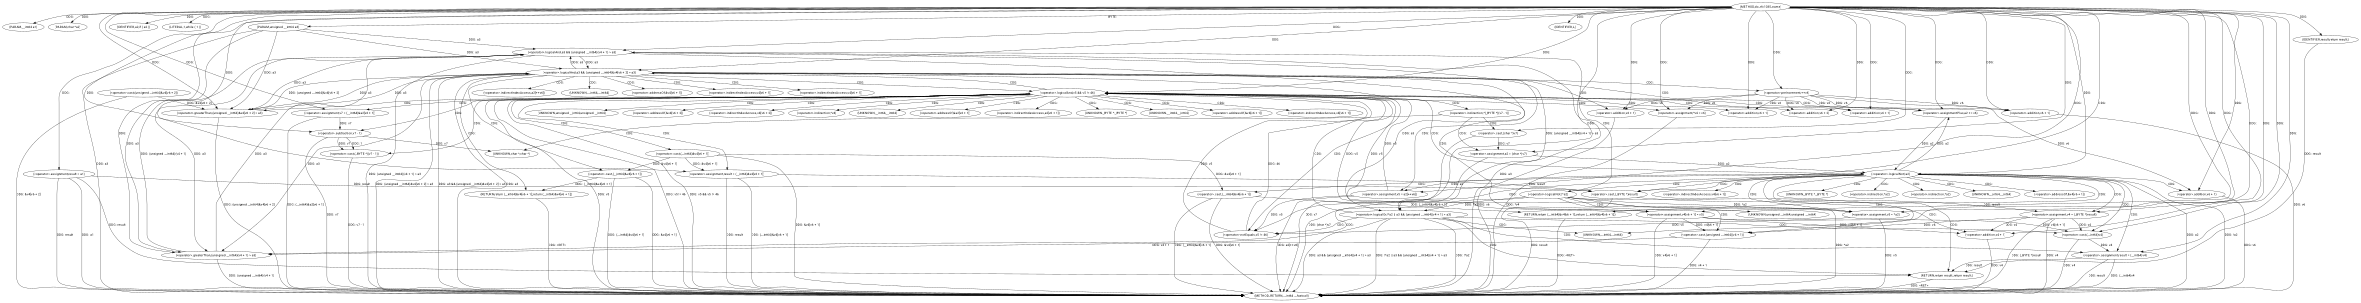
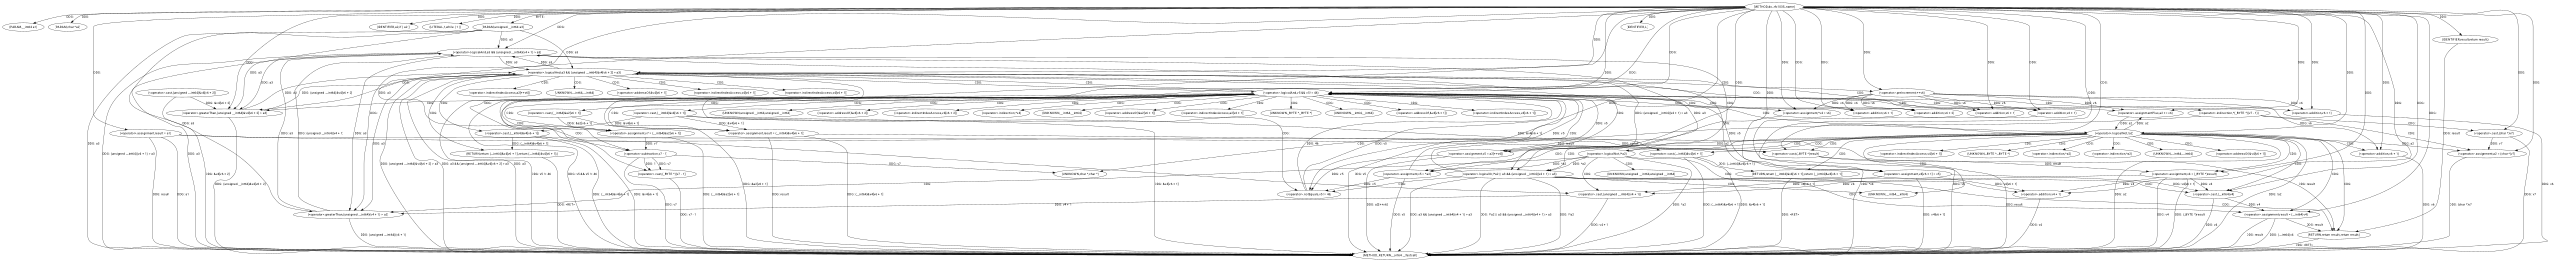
  digraph {
    fontname=Roboto
    node [fontname=Roboto]
    edge [fontname=Roboto]
    n1 [label="(METHOD,do_rfc1035_name)"]
    n2 [label="(PARAM,__int64 a1)"]
    n3 [label="(PARAM,char *a2)"]
    n4 [label="(PARAM,unsigned __int64 a3)"]
    n5 [label="(<operator>.assignment,result = a1)"]
    n6 [label="(IDENTIFIER,a2,if ( a2 ))"]
    n7 [label="(LITERAL,1,while ( 1 ))"]
    n8 [label="(<operator>.assignment,v4 = (_BYTE *)result)"]
    n9 [label="(<operator>.cast,(_BYTE *)result)"]
    n10 [label="(<operator>.assignment,v5 = *a2)"]
    n11 [label="(<operator>.logicalAnd,a3 && (unsigned __int64)(v4 + 1) > a3)"]
    n12 [label="(<operator>.greaterThan,(unsigned __int64)(v4 + 1) > a3)"]
    n13 [label="(<operator>.cast,(unsigned __int64)(v4 + 1))"]
    n14 [label="(<operator>.addition,v4 + 1)"]
    n15 [label="(IDENTIFIER,L,)"]
    n16 [label="(<operator>.logicalAnd,v5 && v5 != 46)"]
    n17 [label="(<operator>.notEquals,v5 != 46)"]
    n18 [label="(<operator>.logicalAnd,a3 && (unsigned __int64)&v4[v6 + 2] > a3)"]
    n19 [label="(<operator>.greaterThan,(unsigned __int64)&v4[v6 + 2] > a3)"]
    n20 [label="(<operator>.addition,v6 + 2)"]
    n21 [label="(<operator>.addition,v6 + 1)"]
    n22 [label="(<operator>.assignment,v4[v6 + 1] = v5)"]
    n23 [label="(<operator>.addition,v6 + 1)"]
    n24 [label="(<operator>.assignment,v5 = a2[++v6])"]
    n25 [label="(<operator>.preIncrement,++v6)"]
    n26 [label="(<operator>.assignment,*v4 = v6)"]
    n27 [label="(<operator>.assignment,v7 = (__int64)&a2[v6 + 1])"]
    n28 [label="(<operator>.addition,v6 + 1)"]
    n29 [label="(<operator>.assignmentPlus,a2 += v6)"]
    n30 [label="(<operator>.subtraction,v7 - 1)"]
    n31 [label="(<operator>.assignment,a2 = (char *)v7)"]
    n32 [label="(<operator>.cast,(char *)v7)"]
    n33 [label="(<operator>.assignment,result = (__int64)&v4[v6 + 1])"]
    n34 [label="(<operator>.addition,v6 + 1)"]
    n35 [label="(<operator>.logicalNot,!a2)"]
    n36 [label="(<operator>.addition,v6 + 1)"]
    n37 [label="(<operator>.assignment,result = (__int64)v4)"]
    n38 [label="(<operator>.cast,(__int64)v4)"]
    n39 [label="(IDENTIFIER,result,return result;)"]
    n40 [label="(METHOD_RETURN,__int64 __fastcall)"]
    n41 [label="(RETURN,return result;,return result;)"]
    n42 [label="(<operator>.logicalOr,!*a2 || a3 && (unsigned __int64)(v4 + 1) > a3)"]
+   n43 [label="(<operator>.cast,(__int64)&a2[v6 + 1])"]
    n44 [label="(<operator>.cast,(_BYTE *)(v7 - 1))"]
    n45 [label="(<operator>.cast,(__int64)&v4[v6 + 1])"]
    n46 [label="(UNKNOWN,unsigned __int64,unsigned __int64)"]
    n47 [label="(<operator>.addressOf,&v4[v6 + 2])"]
    n48 [label="(<operator>.indirectIndexAccess,v4[v6 + 2])"]
    n49 [label="(<operator>.indirection,*v4)"]
    n50 [label="(UNKNOWN,__int64,__int64)"]
    n51 [label="(<operator>.addressOf,&a2[v6 + 1])"]
    n52 [label="(<operator>.indirectIndexAccess,a2[v6 + 1])"]
    n53 [label="(<operator>.indirection,*(_BYTE *)(v7 - 1))"]
    n54 [label="(UNKNOWN,_BYTE *,_BYTE *)"]
    n55 [label="(UNKNOWN,__int64,__int64)"]
    n56 [label="(<operator>.addressOf,&v4[v6 + 1])"]
    n57 [label="(<operator>.indirectIndexAccess,v4[v6 + 1])"]
    n58 [label="(RETURN,return (__int64)&v4[v6 + 1];,return (__int64)&v4[v6 + 1];)"]
    n59 [label="(<operator>.cast,(__int64)&v4[v6 + 1])"]
    n60 [label="(UNKNOWN,__int64,__int64)"]
    n61 [label="(<operator>.addressOf,&v4[v6 + 1])"]
    n62 [label="(<operator>.indirectIndexAccess,v4[v6 + 1])"]
    n63 [label="(<operator>.indirectIndexAccess,v4[v6 + 1])"]
    n64 [label="(<operator>.indirectIndexAccess,a2[++v6])"]
    n65 [label="(UNKNOWN,char *,char *)"]
    n66 [label="(UNKNOWN,__int64,__int64)"]
    n67 [label="(<operator>.logicalNot,!*a2)"]
    n68 [label="(<operator>.cast,(__int64)&v4[v6 + 1])"]
    n69 [label="(RETURN,return (__int64)&v4[v6 + 1];,return (__int64)&v4[v6 + 1];)"]
    n70 [label="(UNKNOWN,_BYTE *,_BYTE *)"]
    n71 [label="(<operator>.indirection,*a2)"]
    n72 [label="(<operator>.indirection,*a2)"]
    n73 [label="(UNKNOWN,__int64,__int64)"]
    n74 [label="(<operator>.addressOf,&v4[v6 + 1])"]
    n75 [label="(<operator>.indirectIndexAccess,v4[v6 + 1])"]
    n76 [label="(UNKNOWN,unsigned __int64,unsigned __int64)"]
    n77 [label="(<operator>.cast,(unsigned __int64)&v4[v6 + 2])"]
    n1 -> n2 [label="DDG: "]
    n1 -> n3 [label="DDG: "]
    n1 -> n4 [label="BYTE: "]
    n1 -> n5 [label="DDG: "]
    n1 -> n6 [label="DDG: "]
    n1 -> n7 [label="DDG: "]
    n1 -> n8 [label="DDG: "]
    n1 -> n9 [label="CDG: "]
    n1 -> n10 [label="DDG: "]
    n1 -> n11 [label="DDG: "]
    n1 -> n12 [label="DDG: "]
    n1 -> n13 [label="DDG: "]
    n1 -> n14 [label="DDG: "]
    n1 -> n15 [label="DDG: "]
    n1 -> n16 [label="DDG: "]
    n1 -> n17 [label="DDG: "]
    n1 -> n18 [label="DDG: "]
    n1 -> n19 [label="DDG: "]
    n1 -> n20 [label="DDG: "]
    n1 -> n21 [label="DDG: "]
    n1 -> n22 [label="DDG: "]
    n1 -> n23 [label="DDG: "]
    n1 -> n24 [label="DDG: "]
    n1 -> n25 [label="DDG: "]
    n1 -> n26 [label="DDG: "]
    n1 -> n27 [label="DDG: "]
    n1 -> n28 [label="DDG: "]
    n1 -> n29 [label="DDG: "]
    n1 -> n30 [label="DDG: "]
    n1 -> n31 [label="DDG: "]
    n1 -> n32 [label="DDG: "]
    n1 -> n33 [label="DDG: "]
    n1 -> n34 [label="DDG: "]
    n1 -> n35 [label="DDG: "]
    n1 -> n36 [label="DDG: "]
    n1 -> n37 [label="DDG: "]
    n1 -> n38 [label="DDG: "]
    n1 -> n39 [label="DDG: "]
    n4 -> n11 [label="DDG: a3"]
    n4 -> n12 [label="DDG: a3"]
    n4 -> n18 [label="DDG: a3"]
    n4 -> n19 [label="DDG: a3"]
    n4 -> n40 [label="DDG: a3"]
    n5 -> n9 [label="DDG: result"]
    n5 -> n40 [label="DDG: result"]
    n5 -> n40 [label="DDG: a1"]
    n5 -> n41 [label="DDG: result"]
    n8 -> n13 [label="DDG: v4"]
    n8 -> n14 [label="DDG: v4"]
    n8 -> n38 [label="DDG: v4"]
    n8 -> n40 [label="DDG: (_BYTE *)result"]
    n8 -> n40 [label="DDG: v4"]
    n9 -> n8 [label="DDG: result"]
    n9 -> n40 [label="DDG: result"]
    n10 -> n16 [label="DDG: v5"]
    n10 -> n17 [label="DDG: v5"]
    n10 -> n40 [label="DDG: v5"]
    n11 -> n12 [label="DDG: a3"]
    n11 -> n18 [label="DDG: a3"]
    n11 -> n19 [label="DDG: a3"]
    n11 -> n40 [label="DDG: (unsigned __int64)(v4 + 1) > a3"]
    n11 -> n40 [label="DDG: a3"]
    n11 -> n42 [label="DDG: a3"]
    n11 -> n42 [label="DDG: (unsigned __int64)(v4 + 1) > a3"]
    n12 -> n11 [label="DDG: a3"]
    n12 -> n11 [label="DDG: (unsigned __int64)(v4 + 1)"]
    n12 -> n40 [label="DDG: (unsigned __int64)(v4 + 1)"]
    n13 -> n12 [label="DDG: v4 + 1"]
    n13 -> n40 [label="DDG: v4 + 1"]
    n14 -> n40 [label="DDG: v4"]
    n16 -> n18 [label="CDG: "]
    n16 -> n19 [label="CDG: "]
    n16 -> n20 [label="CDG: "]
    n16 -> n22 [label="DDG: v5"]
    n16 -> n26 [label="CDG: "]
    n16 -> n27 [label="CDG: "]
    n16 -> n28 [label="CDG: "]
    n16 -> n29 [label="CDG: "]
    n16 -> n30 [label="CDG: "]
    n16 -> n33 [label="CDG: "]
    n16 -> n34 [label="CDG: "]
    n16 -> n35 [label="CDG: "]
    n16 -> n40 [label="DDG: v5"]
    n16 -> n40 [label="DDG: v5 != 46"]
    n16 -> n40 [label="DDG: v5 && v5 != 46"]
+   n16 -> n43 [label="CDG: "]
    n16 -> n44 [label="CDG: "]
    n16 -> n45 [label="CDG: "]
    n16 -> n46 [label="CDG: "]
    n16 -> n47 [label="CDG: "]
    n16 -> n48 [label="CDG: "]
    n16 -> n49 [label="CDG: "]
    n16 -> n50 [label="CDG: "]
    n16 -> n51 [label="CDG: "]
    n16 -> n52 [label="CDG: "]
    n16 -> n53 [label="CDG: "]
    n16 -> n54 [label="CDG: "]
    n16 -> n55 [label="CDG: "]
    n16 -> n56 [label="CDG: "]
    n16 -> n57 [label="CDG: "]
    n17 -> n16 [label="DDG: v5"]
    n17 -> n16 [label="DDG: 46"]
    n18 -> n11 [label="DDG: a3"]
    n18 -> n12 [label="DDG: a3"]
    n18 -> n16 [label="CDG: "]
    n18 -> n17 [label="CDG: "]
    n18 -> n19 [label="DDG: a3"]
    n18 -> n21 [label="CDG: "]
    n18 -> n22 [label="CDG: "]
    n18 -> n23 [label="CDG: "]
    n18 -> n24 [label="CDG: "]
    n18 -> n25 [label="CDG: "]
    n18 -> n40 [label="DDG: (unsigned __int64)&v4[v6 + 2] > a3"]
    n18 -> n40 [label="DDG: a3 && (unsigned __int64)&v4[v6 + 2] > a3"]
    n18 -> n40 [label="DDG: a3"]
    n18 -> n58 [label="CDG: "]
    n18 -> n59 [label="CDG: "]
    n18 -> n60 [label="CDG: "]
    n18 -> n61 [label="CDG: "]
    n18 -> n62 [label="CDG: "]
    n18 -> n63 [label="CDG: "]
    n18 -> n64 [label="CDG: "]
    n19 -> n18 [label="DDG: a3"]
    n19 -> n18 [label="DDG: (unsigned __int64)&v4[v6 + 2]"]
    n19 -> n40 [label="DDG: (unsigned __int64)&v4[v6 + 2]"]
    n21 -> n40 [label="DDG: v6"]
    n22 -> n13 [label="DDG: v4[v6 + 1]"]
    n22 -> n14 [label="DDG: v4[v6 + 1]"]
    n22 -> n38 [label="DDG: v4[v6 + 1]"]
    n22 -> n40 [label="DDG: v4[v6 + 1]"]
    n24 -> n16 [label="DDG: v5"]
    n24 -> n17 [label="DDG: v5"]
    n24 -> n40 [label="DDG: a2[++v6]"]
    n25 -> n20 [label="DDG: v6"]
    n25 -> n21 [label="DDG: v6"]
    n25 -> n23 [label="DDG: v6"]
    n25 -> n26 [label="DDG: v6"]
    n25 -> n28 [label="DDG: v6"]
    n25 -> n29 [label="DDG: v6"]
    n25 -> n34 [label="DDG: v6"]
    n25 -> n36 [label="DDG: v6"]
    n26 -> n40 [label="DDG: *v4"]
    n27 -> n30 [label="DDG: v7"]
    n27 -> n40 [label="DDG: (__int64)&a2[v6 + 1]"]
    n29 -> n35 [label="DDG: a2"]
    n30 -> n40 [label="DDG: v7"]
    n30 -> n44 [label="DDG: v7"]
    n30 -> n44 [label="DDG: 1"]
    n30 -> n65 [label="DDG: v7"]
-   n31 -> n35 [label="DDG: a2"]
+   n35 -> n31 [label="DDG: a2"]
    n31 -> n40 [label="DDG: (char *)v7"]
    n32 -> n31 [label="DDG: v7"]
    n32 -> n40 [label="DDG: v7"]
    n33 -> n9 [label="DDG: result"]
    n33 -> n40 [label="DDG: (__int64)&v4[v6 + 1]"]
    n33 -> n40 [label="DDG: result"]
    n34 -> n40 [label="DDG: v6"]
    n35 -> n8 [label="CDG: "]
    n35 -> n9 [label="CDG: "]
    n35 -> n10 [label="CDG: "]
    n35 -> n24 [label="DDG: a2"]
    n35 -> n29 [label="DDG: a2"]
    n35 -> n36 [label="CDG: "]
    n35 -> n37 [label="CDG: "]
    n35 -> n38 [label="CDG: "]
    n35 -> n40 [label="DDG: a2"]
    n35 -> n40 [label="DDG: !a2"]
    n35 -> n41 [label="CDG: "]
    n35 -> n42 [label="CDG: "]
    n35 -> n66 [label="CDG: "]
    n35 -> n67 [label="CDG: "]
    n35 -> n68 [label="CDG: "]
    n35 -> n69 [label="CDG: "]
    n35 -> n70 [label="CDG: "]
    n35 -> n71 [label="CDG: "]
    n35 -> n72 [label="CDG: "]
    n35 -> n73 [label="CDG: "]
    n35 -> n74 [label="CDG: "]
    n35 -> n75 [label="CDG: "]
    n36 -> n40 [label="DDG: v6"]
    n37 -> n40 [label="DDG: result"]
    n37 -> n40 [label="DDG: (__int64)v4"]
    n37 -> n41 [label="DDG: result"]
    n38 -> n37 [label="DDG: v4"]
    n38 -> n40 [label="DDG: v4"]
    n39 -> n41 [label="DDG: result"]
    n41 -> n40 [label="DDG: <RET>"]
    n42 -> n16 [label="CDG: "]
    n42 -> n17 [label="CDG: "]
    n42 -> n37 [label="CDG: "]
    n42 -> n38 [label="CDG: "]
    n42 -> n40 [label="DDG: !*a2"]
    n42 -> n40 [label="DDG: a3 && (unsigned __int64)(v4 + 1) > a3"]
    n42 -> n40 [label="DDG: !*a2 || a3 && (unsigned __int64)(v4 + 1) > a3"]
    n42 -> n41 [label="CDG: "]
    n42 -> n66 [label="CDG: "]
+   n43 -> n27 [label="DDG: &a2[v6 + 1]"]
+   n43 -> n40 [label="DDG: &a2[v6 + 1]"]
    n44 -> n40 [label="DDG: v7 - 1"]
    n45 -> n33 [label="DDG: &v4[v6 + 1]"]
    n45 -> n40 [label="DDG: &v4[v6 + 1]"]
    n45 -> n59 [label="DDG: &v4[v6 + 1]"]
    n45 -> n68 [label="DDG: &v4[v6 + 1]"]
    n53 -> n31 [label="CDG: "]
    n53 -> n32 [label="CDG: "]
    n53 -> n65 [label="CDG: "]
    n58 -> n40 [label="DDG: <RET>"]
    n59 -> n40 [label="DDG: (__int64)&v4[v6 + 1]"]
    n59 -> n40 [label="DDG: &v4[v6 + 1]"]
    n59 -> n58 [label="DDG: (__int64)&v4[v6 + 1]"]
    n67 -> n10 [label="DDG: *a2"]
    n67 -> n11 [label="CDG: "]
    n67 -> n12 [label="CDG: "]
    n67 -> n13 [label="CDG: "]
    n67 -> n14 [label="CDG: "]
    n67 -> n40 [label="DDG: *a2"]
    n67 -> n42 [label="DDG: *a2"]
    n67 -> n76 [label="CDG: "]
    n68 -> n40 [label="DDG: &v4[v6 + 1]"]
    n68 -> n40 [label="DDG: (__int64)&v4[v6 + 1]"]
    n68 -> n69 [label="DDG: (__int64)&v4[v6 + 1]"]
    n69 -> n40 [label="DDG: <RET>"]
    n77 -> n19 [label="DDG: &v4[v6 + 2]"]
    n77 -> n40 [label="DDG: &v4[v6 + 2]"]
  }
